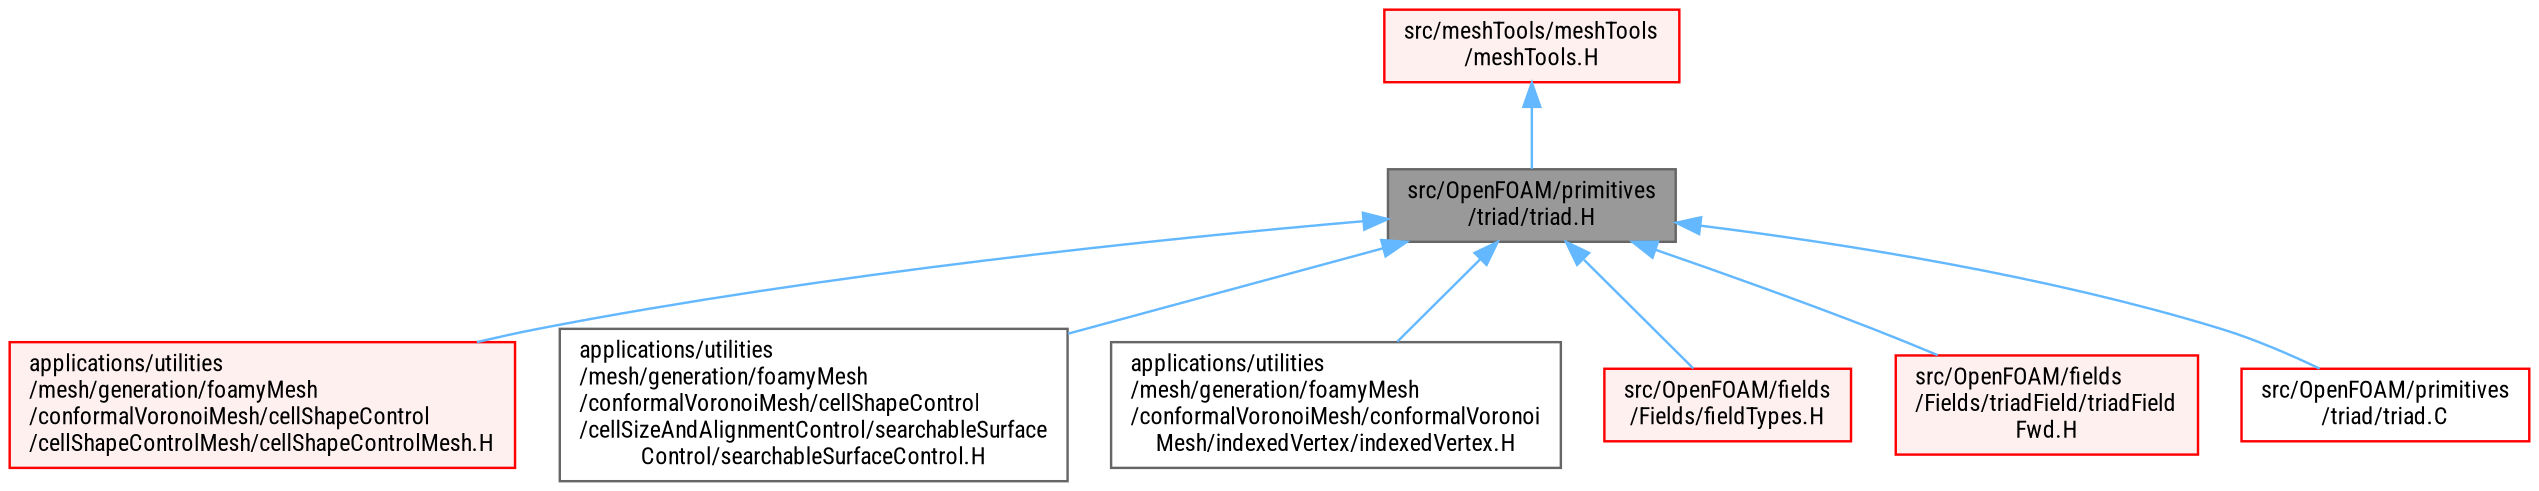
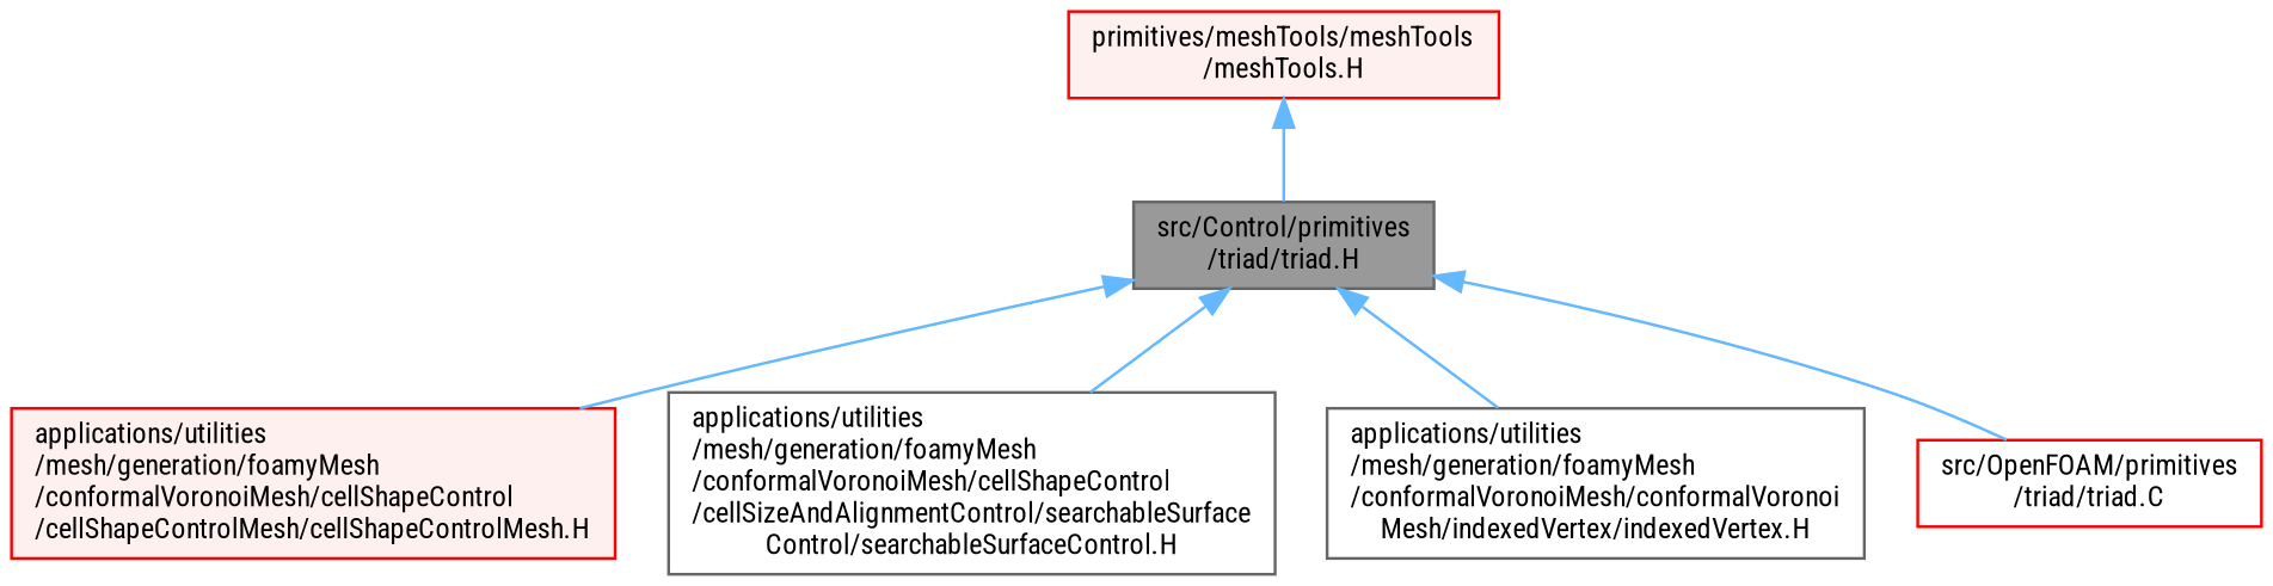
  digraph {
    fontname="Roboto Condensed"
    node [color=red fillcolor="#FFF0F0" fontname="Roboto Condensed" fontsize=10 shape=box style=filled]
    edge [color=steelblue1 dir=back fontname="Roboto Condensed" fontsize=10 labelfontname=Helvetica labelfontsize=10 style=solid]
-   n1 [color=gray40 fillcolor=grey60 fontcolor=black height=0.2 label="src/OpenFOAM/primitives\l/triad/triad.H" width=0.4]
+   n1 [color=gray40 fillcolor=grey60 fontcolor=black height=0.2 label="src/Control/primitives\l/triad/triad.H" width=0.4]
    n2 [height=0.2 label="applications/utilities\l/mesh/generation/foamyMesh\l/conformalVoronoiMesh/cellShapeControl\l/cellShapeControlMesh/cellShapeControlMesh.H" width=0.4]
    n3 [color=grey40 fillcolor=white height=0.2 label="applications/utilities\l/mesh/generation/foamyMesh\l/conformalVoronoiMesh/cellShapeControl\l/cellSizeAndAlignmentControl/searchableSurface\lControl/searchableSurfaceControl.H" width=0.4]
    n4 [color=grey40 fillcolor=white height=0.2 label="applications/utilities\l/mesh/generation/foamyMesh\l/conformalVoronoiMesh/conformalVoronoi\lMesh/indexedVertex/indexedVertex.H" width=0.4]
-   n5 [height=0.2 label="src/OpenFOAM/fields\l/Fields/fieldTypes.H" width=0.4]
-   n6 [height=0.2 label="src/OpenFOAM/fields\l/Fields/triadField/triadField\lFwd.H" width=0.4]
    n7 [fillcolor=white height=0.2 label="src/OpenFOAM/primitives\l/triad/triad.C" width=0.4]
-   n8 [height=0.2 label="src/meshTools/meshTools\l/meshTools.H" width=0.4]
+   n8 [height=0.2 label="primitives/meshTools/meshTools\l/meshTools.H" width=0.4]
    n1 -> n2
    n1 -> n3
    n1 -> n4
-   n1 -> n5
-   n1 -> n6
    n1 -> n7
    n8 -> n1
  }
